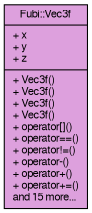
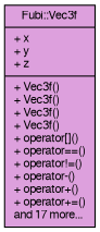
  digraph {
-   n1 [color=black fillcolor=plum fontcolor=black fontname=FreeSans fontsize=10 height=0.2 label="{Fubi::Vec3f\n|+ x\l+ y\l+ z\l|+ Vec3f()\l+ Vec3f()\l+ Vec3f()\l+ Vec3f()\l+ operator[]()\l+ operator==()\l+ operator!=()\l+ operator-()\l+ operator+()\l+ operator+=()\land 15 more...\l}" shape=record style=filled width=0.4]
+   n1 [color=black fillcolor=plum fontcolor=black fontname=FreeSans fontsize=10 height=0.2 label="{Fubi::Vec3f\n|+ x\l+ y\l+ z\l|+ Vec3f()\l+ Vec3f()\l+ Vec3f()\l+ Vec3f()\l+ operator[]()\l+ operator==()\l+ operator!=()\l+ operator-()\l+ operator+()\l+ operator+=()\land 17 more...\l}" shape=record style=filled width=0.4]
  }
